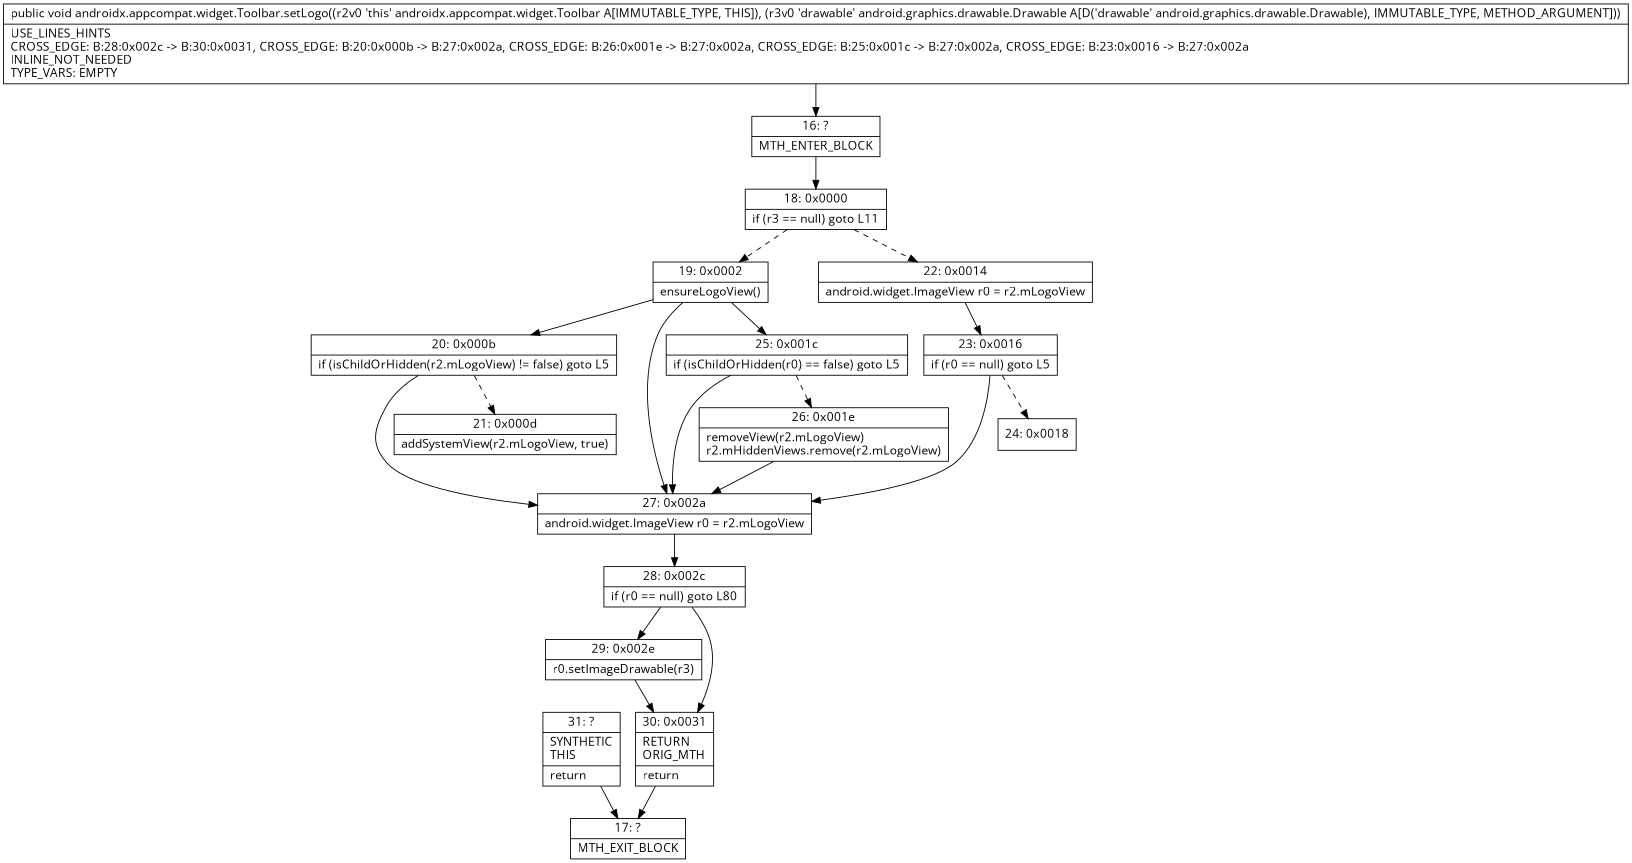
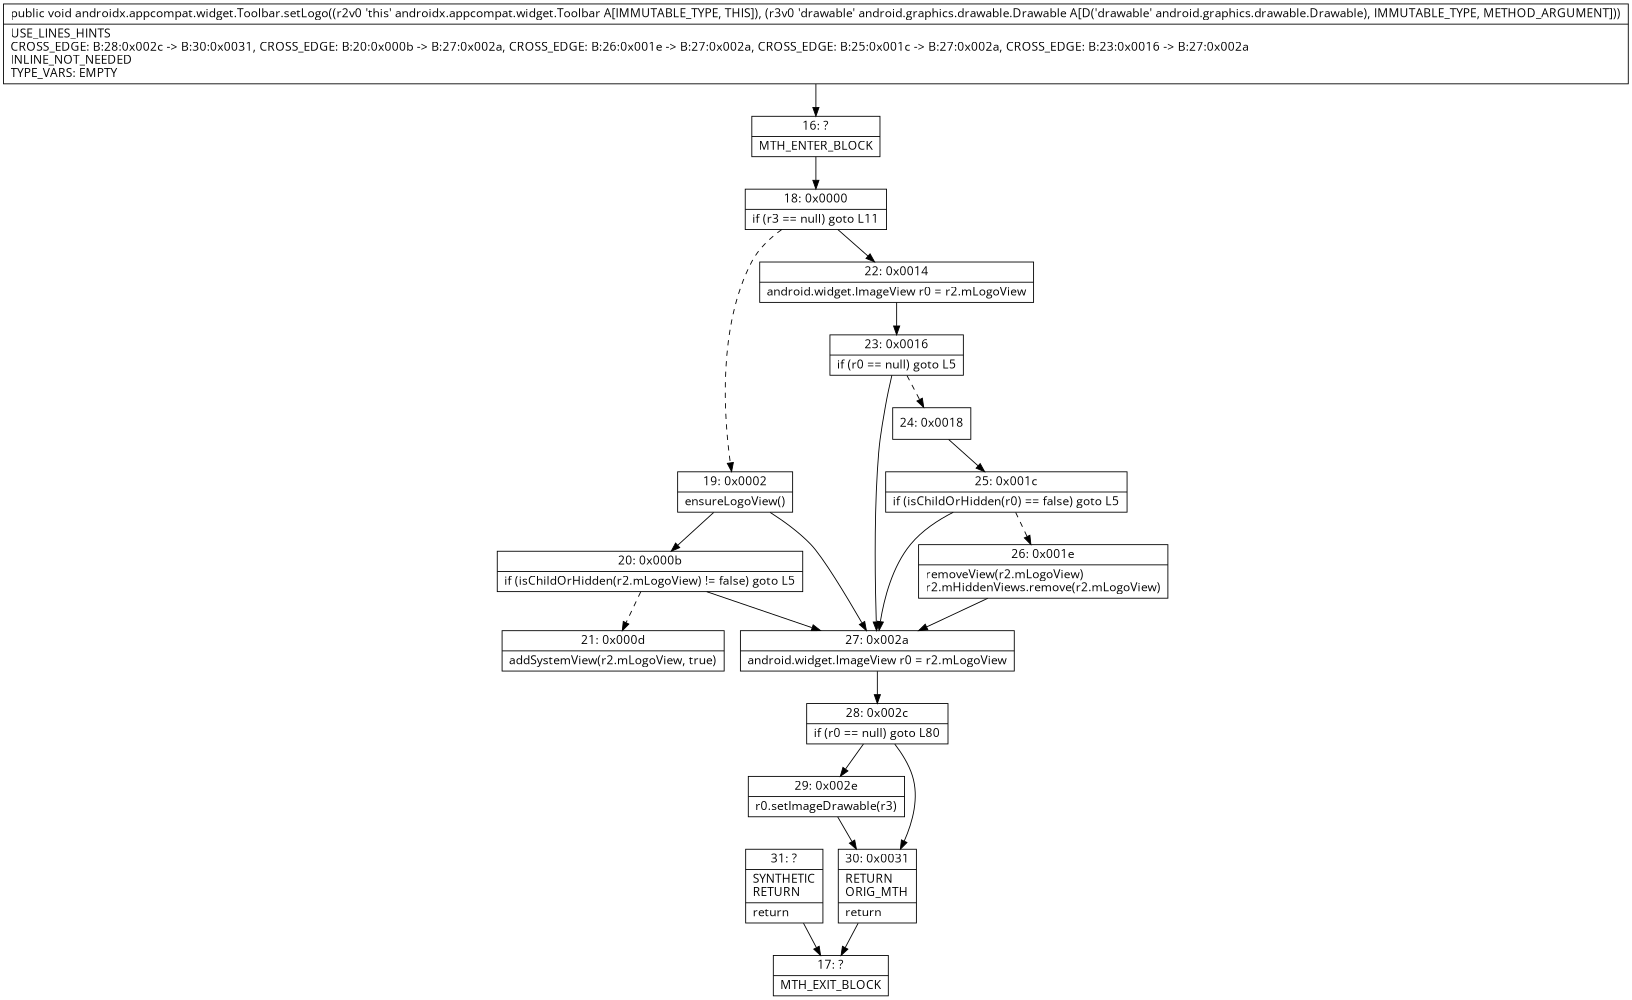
  digraph {
    fontname="Open Sans"
    node [fontname="Open Sans" shape=record]
    edge [fontname="Open Sans"]
    n1 [label="{16\:\ ?|MTH_ENTER_BLOCK\l}"]
    n2 [label="{18\:\ 0x0000|if (r3 == null) goto L11\l}"]
    n3 [label="{19\:\ 0x0002|ensureLogoView()\l}"]
    n4 [label="{22\:\ 0x0014|android.widget.ImageView r0 = r2.mLogoView\l}"]
    n5 [label="{20\:\ 0x000b|if (isChildOrHidden(r2.mLogoView) != false) goto L5\l}"]
    n6 [label="{27\:\ 0x002a|android.widget.ImageView r0 = r2.mLogoView\l}"]
    n7 [label="{23\:\ 0x0016|if (r0 == null) goto L5\l}"]
    n8 [label="{21\:\ 0x000d|addSystemView(r2.mLogoView, true)\l}"]
    n9 [label="{28\:\ 0x002c|if (r0 == null) goto L80\l}"]
    n10 [label="{29\:\ 0x002e|r0.setImageDrawable(r3)\l}"]
    n11 [label="{30\:\ 0x0031|RETURN\lORIG_MTH\l|return\l}"]
-   n12 [label="{31\:\ ?|SYNTHETIC\lTHIS\l|return\l}"]
+   n12 [label="{31\:\ ?|SYNTHETIC\lRETURN\l|return\l}"]
    n13 [label="{17\:\ ?|MTH_EXIT_BLOCK\l}"]
    n14 [label="{24\:\ 0x0018}"]
    n15 [label="{25\:\ 0x001c|if (isChildOrHidden(r0) == false) goto L5\l}"]
    n16 [label="{26\:\ 0x001e|removeView(r2.mLogoView)\lr2.mHiddenViews.remove(r2.mLogoView)\l}"]
    n17 [label="{public void androidx.appcompat.widget.Toolbar.setLogo((r2v0 'this' androidx.appcompat.widget.Toolbar A[IMMUTABLE_TYPE, THIS]), (r3v0 'drawable' android.graphics.drawable.Drawable A[D('drawable' android.graphics.drawable.Drawable), IMMUTABLE_TYPE, METHOD_ARGUMENT]))  | USE_LINES_HINTS\lCROSS_EDGE: B:28:0x002c \-\> B:30:0x0031, CROSS_EDGE: B:20:0x000b \-\> B:27:0x002a, CROSS_EDGE: B:26:0x001e \-\> B:27:0x002a, CROSS_EDGE: B:25:0x001c \-\> B:27:0x002a, CROSS_EDGE: B:23:0x0016 \-\> B:27:0x002a\lINLINE_NOT_NEEDED\lTYPE_VARS: EMPTY\l}"]
    n1 -> n2
    n2 -> n3 [style=dashed]
-   n2 -> n4 [style=dashed]
+   n2 -> n4
    n3 -> n5
    n3 -> n6
    n4 -> n7
    n5 -> n6
    n5 -> n8 [style=dashed]
    n6 -> n9
    n7 -> n6
    n7 -> n14 [style=dashed]
    n9 -> n10 [style=solid]
    n9 -> n11
    n10 -> n11
    n11 -> n13
    n12 -> n13
-   n3 -> n15
+   n14 -> n15
    n15 -> n6
    n15 -> n16 [style=dashed]
    n16 -> n6
    n17 -> n1
  }
